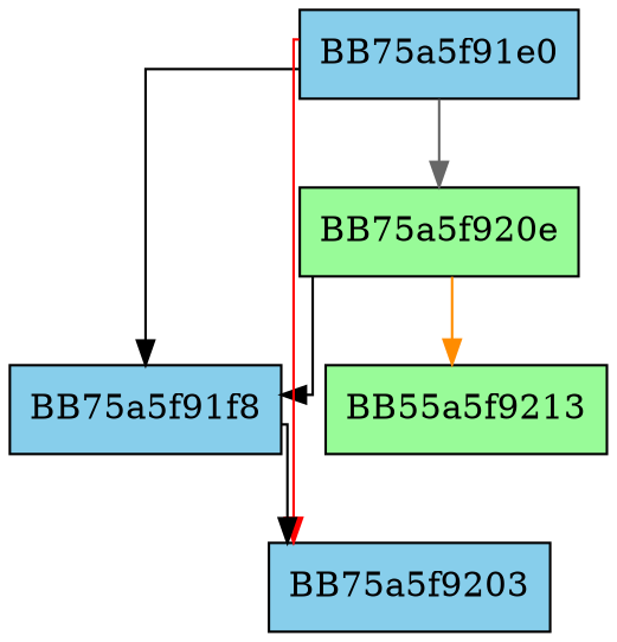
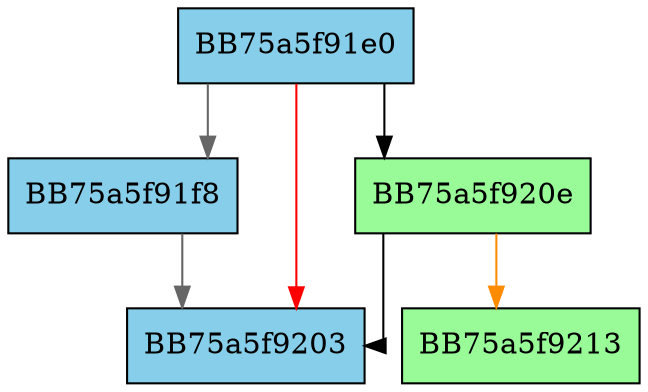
  digraph {
    splines=ortho
    node [fillcolor=skyblue shape=box style=filled]
    edge [color=black]
    BB75a5f920e [fillcolor=palegreen]
    BB75a5f91e0
    n3 [label=BB75a5f91f8]
    BB75a5f9203
-   BB75a5f9213 [fillcolor=palegreen label=BB55a5f9213]
-   BB75a5f920e -> n3
+   BB75a5f9213 [fillcolor=palegreen]
+   BB75a5f920e -> BB75a5f9203
    BB75a5f920e -> BB75a5f9213 [color=darkorange]
-   BB75a5f91e0 -> BB75a5f920e [color=gray40]
-   BB75a5f91e0 -> n3
+   BB75a5f91e0 -> BB75a5f920e
+   BB75a5f91e0 -> n3 [color=gray40]
    BB75a5f91e0 -> BB75a5f9203 [color=red]
-   n3 -> BB75a5f9203
+   n3 -> BB75a5f9203 [color=gray40]
  }
